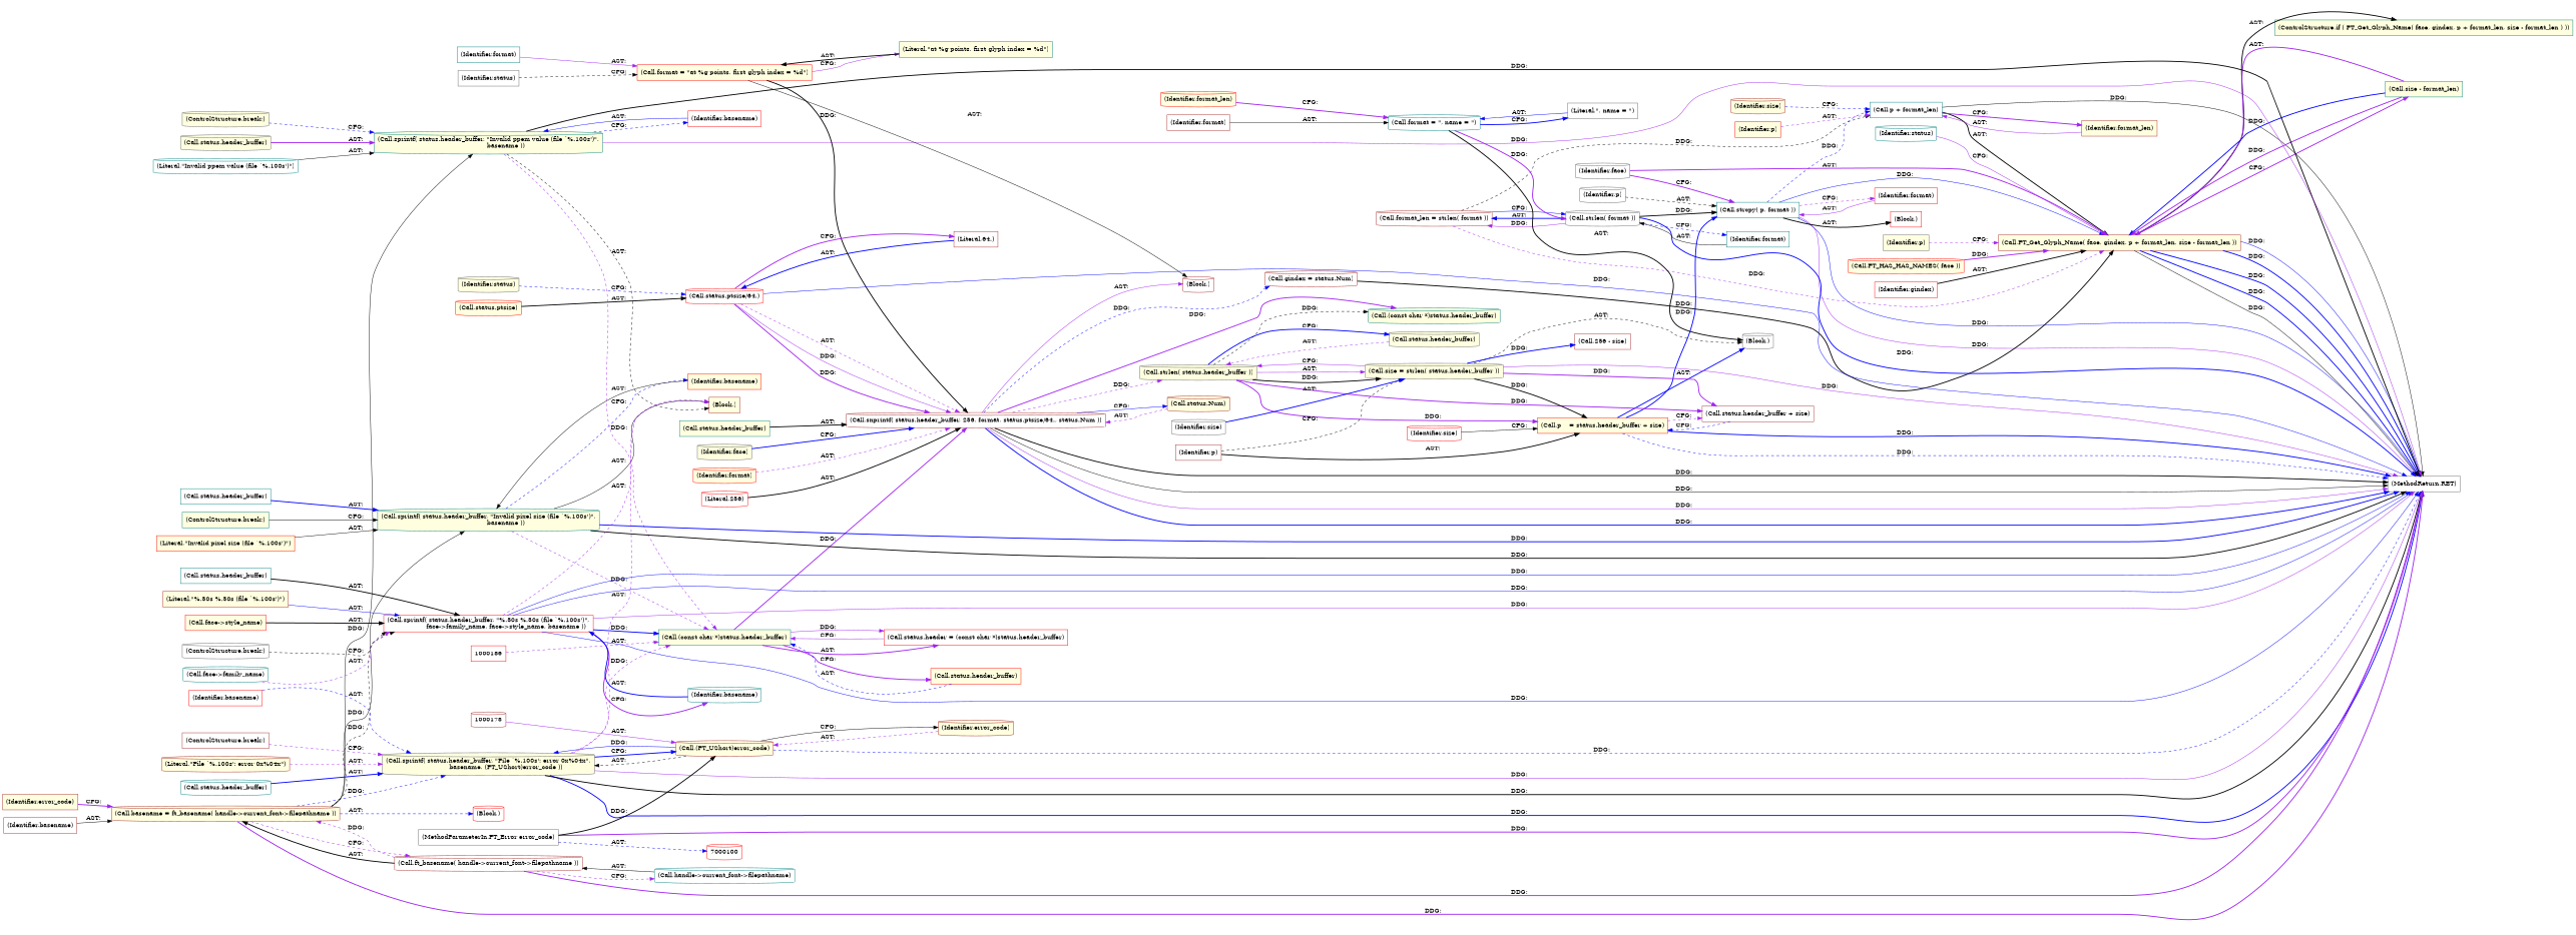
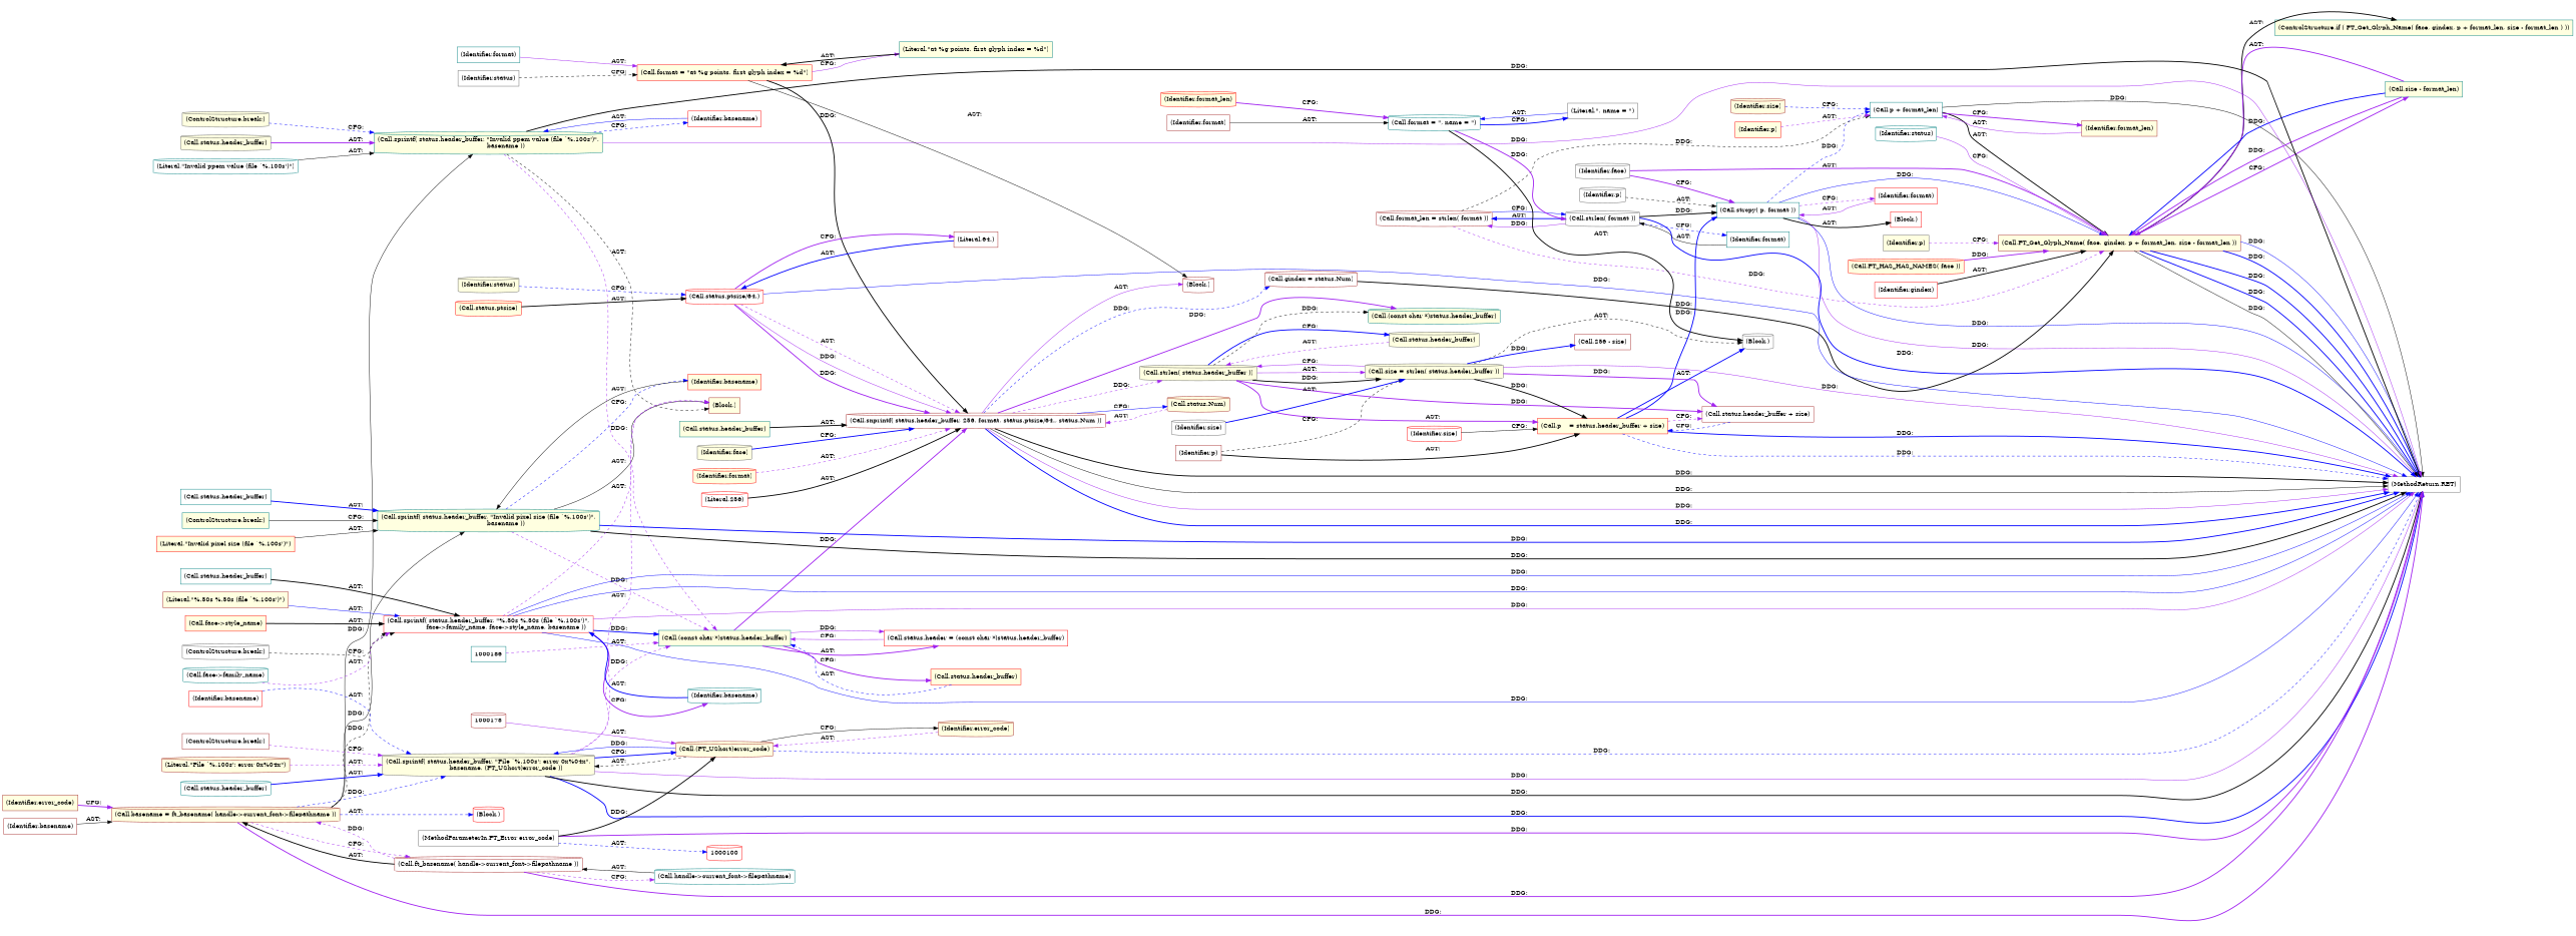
  digraph {
    rankdir=LR
    node [color=brown fillcolor=white shape=cylinder style=filled]
    edge [color=purple style=bold]
    n1 [color=teal label="(Call,strcpy( p, format ))" shape=box]
    n2 [fillcolor=lightyellow label="(Call,FT_Get_Glyph_Name( face, gindex, p + format_len, size - format_len ))" shape=box]
    n3 [color=teal label="(Call,p + format_len)" shape=box]
    n4 [color=gray40 label="(MethodReturn,RET)" shape=box]
    n5 [color=red label="(Block,)" shape=box]
    n6 [color=red label="(Identifier,format)" shape=box]
    n7 [color=teal fillcolor=lightyellow label="(ControlStructure,if ( FT_Get_Glyph_Name( face, gindex, p + format_len, size - format_len ) ))" shape=box]
    n8 [color=teal fillcolor=lightyellow label="(Call,size - format_len)" shape=box]
    n9 [fillcolor=lightyellow label="(Identifier,format_len)" shape=box]
    n10 [color=red fillcolor=lightyellow label="(Call,p    = status.header_buffer + size)" shape=box]
    n11 [label="(Call,status.header_buffer + size)" shape=box]
    n12 [color=gray40 label="(Block,)"]
    n13 [color=gray40 fillcolor=lightyellow label="(Call,strlen( status.header_buffer ))"]
    n14 [color=gray40 fillcolor=lightyellow label="(Call,size = strlen( status.header_buffer ))"]
    n15 [color=gray40 fillcolor=lightyellow label="(Call,status.header_buffer)"]
    n16 [color=teal fillcolor=lightyellow label="(Call,(const char *)status.header_buffer)"]
    n17 [label="(Call,256 - size)" shape=box]
    n18 [label="(Call,snprintf( status.header_buffer, 256, format, status.ptsize/64., status.Num ))"]
    n19 [label="(Block,)"]
    n20 [label="(Call,gindex = status.Num)"]
    n21 [fillcolor=lightyellow label="(Call,status.Num)"]
    n22 [color=teal fillcolor=lightyellow label="(Call,(const char *)status.header_buffer)" shape=box]
    n23 [color=red label="(Call,status.header = (const char *)status.header_buffer)" shape=box]
    n24 [color=red fillcolor=lightyellow label="(Call,status.header_buffer)" shape=box]
    n25 [color=teal fillcolor=lightyellow label="(Call,sprintf( status.header_buffer, \"Invalid ppem value (file `%.100s')\",\n                  basename ))"]
    n26 [fillcolor=lightyellow label="(Block,)" shape=box]
    n27 [color=red label="(Identifier,basename)" shape=box]
    n28 [fillcolor=lightyellow label="(Call,basename = ft_basename( handle->current_font->filepathname ))"]
    n29 [label="(Call,ft_basename( handle->current_font->filepathname ))"]
    n30 [color=teal fillcolor=lightyellow label="(Call,sprintf( status.header_buffer, \"Invalid pixel size (file `%.100s')\",\n                  basename ))"]
    n31 [color=gray40 fillcolor=lightyellow label="(Call,sprintf( status.header_buffer, \"File `%.100s': error 0x%04x\",\n                  basename, (FT_UShort)error_code ))"]
    n32 [color=red label="(Call,sprintf( status.header_buffer, \"%.50s %.50s (file `%.100s')\",\n                  face->family_name, face->style_name, basename ))" shape=box]
    n33 [color=red label="(Block,)"]
    n34 [color=teal label="(Call,handle->current_font->filepathname)"]
    n35 [color=red fillcolor=lightyellow label="(Identifier,basename)" shape=box]
    n36 [fillcolor=lightyellow label="(Call,(FT_UShort)error_code)"]
    n37 [color=teal label="(Identifier,basename)"]
    n38 [fillcolor=lightyellow label="(Identifier,error_code)"]
    n39 [color=gray40 label="(MethodParameterIn,FT_Error error_code)" shape=box]
-   1000100 [color=red label=7000100]
+   1000100 [color=red]
    n41 [color=red fillcolor=lightyellow label="(Call,format = \"at %g points, first glyph index = %d\")" shape=box]
    n42 [color=teal fillcolor=lightyellow label="(Literal,\"at %g points, first glyph index = %d\")" shape=box]
    n43 [color=red label="(Call,status.ptsize/64.)"]
    n44 [label="(Literal,64.)" shape=box]
    n45 [color=gray40 label="(Call,strlen( format ))"]
    n46 [label="(Call,format_len = strlen( format ))"]
    n47 [color=teal label="(Identifier,format)" shape=box]
    n48 [color=teal label="(Call,format = \", name = \")"]
    n49 [color=gray40 label="(Literal,\", name = \")" shape=box]
    n50 [color=teal label="(Identifier,format)" shape=box]
    n51 [label="(Identifier,format)" shape=box]
    n52 [color=teal label="(Call,status.header_buffer)" shape=box]
    n53 [fillcolor=lightyellow label="(Literal,\"%.50s %.50s (file `%.100s')\")" shape=box]
    n54 [color=teal label="(Call,status.header_buffer)" shape=box]
    n55 [color=gray40 label="(Identifier,face)"]
    n56 [color=red label="(Identifier,basename)" shape=box]
    n57 [color=teal label="(Literal,\"Invalid ppem value (file `%.100s')\")"]
    n58 [color=teal fillcolor=lightyellow label="(Call,status.header_buffer)" shape=box]
    n59 [color=gray40 label="(Identifier,status)" shape=box]
    n60 [label="(ControlStructure,break;)" shape=box]
    n61 [color=red fillcolor=lightyellow label="(Call,face->style_name)" shape=box]
    n62 [fillcolor=lightyellow label="(Identifier,error_code)" shape=box]
    n63 [color=gray40 label="(ControlStructure,break;)"]
    n64 [color=gray40 fillcolor=lightyellow label="(Identifier,face)"]
    n65 [color=gray40 fillcolor=lightyellow label="(Identifier,p)" shape=box]
    n66 [color=red fillcolor=lightyellow label="(Call,FT_HAS_HAS_NAMES( face ))"]
    n67 [color=gray40 fillcolor=lightyellow label="(Identifier,status)"]
    n68 [color=red fillcolor=lightyellow label="(Identifier,format_len)"]
    n69 [color=red label="(Identifier,gindex)" shape=box]
    n70 [color=red fillcolor=lightyellow label="(Identifier,format)"]
    n71 [fillcolor=lightyellow label="(Literal,\"File `%.100s': error 0x%04x\")"]
    n72 [color=teal label="(Call,face->family_name)"]
    n73 [label="(Identifier,p)" shape=box]
    n74 [color=red label="(Literal,256)"]
    n75 [fillcolor=lightyellow label="(Identifier,size)"]
    n76 [color=gray40 fillcolor=lightyellow label="(ControlStructure,break;)"]
    n77 [color=teal label="(Identifier,status)"]
    n78 [label="(Identifier,basename)" shape=box]
    n79 [color=teal fillcolor=lightyellow label="(ControlStructure,break;)" shape=box]
    n80 [color=gray40 fillcolor=lightyellow label="(Call,status.header_buffer)"]
    n81 [color=red fillcolor=lightyellow label="(Literal,\"Invalid pixel size (file `%.100s')\")" shape=box]
    n82 [color=teal label="(Call,status.header_buffer)"]
    n83 [color=gray40 label="(Identifier,p)"]
    n84 [color=red label="(Identifier,size)"]
    n85 [color=gray40 label="(Identifier,size)"]
    n86 [color=red fillcolor=lightyellow label="(Call,status.ptsize)"]
    n87 [color=red fillcolor=lightyellow label="(Identifier,p)" shape=box]
-   1000186 [color=red shape=box]
+   1000186 [color=teal shape=box]
    1000178
    n1 -> n2 [color=blue label="DDG: " style=solid]
    n1 -> n3 [color=blue label="DDG: " style=dashed]
    n1 -> n4 [color=blue label="DDG: " style=solid]
    n1 -> n4 [label="DDG: " style=solid]
    n1 -> n5 [color=black label="AST: "]
    n1 -> n6 [label="CFG: " style=dashed]
    n2 -> n4 [color=blue label="DDG: "]
    n2 -> n4 [color=blue label="DDG: "]
    n2 -> n4 [color=blue label="DDG: "]
    n2 -> n4 [color=black label="DDG: " style=solid]
    n2 -> n4 [color=blue label="DDG: " style=solid]
    n2 -> n7 [color=black label="AST: "]
    n2 -> n8 [label="CFG: "]
    n3 -> n2 [color=black label="AST: "]
    n3 -> n4 [color=black label="DDG: " style=solid]
    n3 -> n9 [label="CFG: "]
    n6 -> n1 [label="AST: " style=solid]
    n8 -> n2 [label="AST: "]
    n8 -> n2 [color=blue label="DDG: "]
    n8 -> n2 [label="DDG: "]
    n9 -> n3 [label="AST: " style=solid]
    n10 -> n1 [color=blue label="DDG: "]
    n10 -> n4 [color=blue label="DDG: " style=dashed]
    n10 -> n4 [color=blue label="DDG: "]
    n10 -> n11 [label="CFG: " style=dashed]
    n10 -> n12 [color=blue label="AST: "]
    n11 -> n10 [color=blue label="CFG: " style=dashed]
-   n13 -> n10 [label="DDG: "]
+   n13 -> n10 [label="AST: "]
    n13 -> n11 [label="DDG: "]
    n13 -> n14 [label="AST: " style=solid]
    n13 -> n14 [color=black label="DDG: "]
    n13 -> n15 [color=blue label="CFG: "]
    n13 -> n16 [color=black label="DDG: " style=dashed]
    n14 -> n4 [label="DDG: " style=solid]
    n14 -> n10 [color=black label="DDG: "]
    n14 -> n11 [label="DDG: "]
    n14 -> n12 [color=black label="AST: " style=dashed]
    n14 -> n13 [label="CFG: " style=solid]
    n14 -> n17 [color=blue label="DDG: "]
    n15 -> n13 [label="AST: " style=dashed]
    n18 -> n4 [color=black label="DDG: "]
    n18 -> n4 [color=black label="DDG: " style=solid]
    n18 -> n4 [label="DDG: " style=solid]
    n18 -> n4 [color=blue label="DDG: "]
    n18 -> n13 [label="DDG: " style=dashed]
    n18 -> n16 [label="DDG: "]
    n18 -> n19 [label="AST: " style=solid]
    n18 -> n20 [color=blue label="DDG: " style=dashed]
    n18 -> n21 [color=blue label="CFG: " style=solid]
    n20 -> n2 [color=black label="DDG: "]
    n21 -> n18 [label="AST: " style=dashed]
    n22 -> n18 [label="DDG: "]
    n22 -> n23 [label="AST: "]
    n22 -> n23 [label="DDG: " style=solid]
    n22 -> n24 [label="CFG: "]
    n23 -> n22 [label="CFG: " style=solid]
    n24 -> n22 [color=blue label="AST: " style=dashed]
    n25 -> n4 [color=black label="DDG: "]
    n25 -> n4 [label="DDG: " style=solid]
    n25 -> n22 [label="DDG: " style=dashed]
    n25 -> n26 [color=black label="AST: " style=dashed]
    n25 -> n27 [color=blue label="CFG: " style=dashed]
    n27 -> n25 [color=blue label="AST: " style=solid]
    n28 -> n4 [label="DDG: "]
    n28 -> n25 [color=black label="DDG: " style=solid]
    n28 -> n29 [label="CFG: " style=dashed]
    n28 -> n30 [color=black label="DDG: " style=solid]
    n28 -> n31 [color=blue label="DDG: " style=dashed]
    n28 -> n32 [color=black label="DDG: " style=dashed]
    n28 -> n33 [color=blue label="AST: " style=dashed]
    n29 -> n4 [label="DDG: "]
    n29 -> n28 [color=black label="AST: "]
    n29 -> n28 [label="DDG: " style=dashed]
    n29 -> n34 [label="CFG: " style=dashed]
    n30 -> n4 [color=blue label="DDG: "]
    n30 -> n4 [color=black label="DDG: "]
    n30 -> n22 [label="DDG: " style=dashed]
    n30 -> n26 [color=black label="AST: " style=solid]
    n30 -> n35 [color=blue label="CFG: " style=dashed]
    n31 -> n4 [color=blue label="DDG: "]
    n31 -> n4 [label="DDG: " style=solid]
    n31 -> n4 [color=black label="DDG: "]
    n31 -> n22 [label="DDG: " style=dashed]
    n31 -> n26 [label="AST: " style=dashed]
    n31 -> n36 [color=blue label="CFG: "]
    n32 -> n4 [color=blue label="DDG: " style=solid]
    n32 -> n4 [color=blue label="DDG: " style=solid]
    n32 -> n4 [label="DDG: " style=solid]
    n32 -> n4 [color=blue label="DDG: " style=solid]
    n32 -> n22 [color=blue label="DDG: "]
    n32 -> n26 [label="AST: " style=dashed]
    n32 -> n37 [label="CFG: "]
    n34 -> n29 [color=black label="AST: " style=solid]
    n35 -> n30 [color=black label="AST: " style=solid]
    n36 -> n4 [color=blue label="DDG: " style=dashed]
    n36 -> n31 [color=black label="AST: " style=dashed]
    n36 -> n31 [color=blue label="DDG: " style=solid]
    n36 -> n38 [color=black label="CFG: " style=solid]
    n37 -> n32 [color=blue label="AST: "]
    n38 -> n36 [label="AST: " style=dashed]
    n39 -> n4 [label="DDG: "]
    n39 -> n36 [color=black label="DDG: "]
    n39 -> 1000100 [color=blue label="AST: " style=dashed]
    n41 -> n18 [color=black label="DDG: "]
    n41 -> n19 [color=black label="AST: " style=solid]
    n41 -> n42 [label="CFG: " style=solid]
    n42 -> n41 [color=black label="AST: "]
    n43 -> n4 [color=blue label="DDG: " style=solid]
    n43 -> n18 [label="AST: " style=dashed]
    n43 -> n18 [label="DDG: " style=solid]
    n43 -> n18 [label="DDG: "]
    n43 -> n44 [label="CFG: "]
    n44 -> n43 [color=blue label="AST: "]
    n45 -> n1 [color=black label="DDG: "]
    n45 -> n4 [color=blue label="DDG: "]
    n45 -> n46 [color=blue label="AST: "]
    n45 -> n46 [label="DDG: " style=solid]
    n45 -> n47 [color=blue label="CFG: " style=dashed]
    n46 -> n2 [label="DDG: " style=dashed]
    n46 -> n3 [color=black label="DDG: " style=dashed]
    n46 -> n45 [color=blue label="CFG: " style=solid]
    n47 -> n45 [color=black label="AST: " style=solid]
    n48 -> n12 [color=black label="AST: "]
    n48 -> n45 [label="DDG: "]
    n48 -> n49 [color=blue label="CFG: "]
    n49 -> n48 [color=blue label="AST: " style=solid]
    n50 -> n41 [label="AST: " style=solid]
    n51 -> n48 [color=black label="AST: " style=solid]
    n52 -> n32 [color=black label="AST: "]
    n53 -> n32 [color=blue label="AST: " style=solid]
    n54 -> n30 [color=blue label="AST: "]
    n55 -> n1 [label="CFG: "]
    n55 -> n2 [label="AST: "]
    n56 -> n31 [color=blue label="AST: " style=dashed]
    n57 -> n25 [color=black label="AST: " style=solid]
    n58 -> n18 [color=black label="AST: "]
    n59 -> n41 [color=black label="CFG: " style=dashed]
    n60 -> n31 [label="CFG: " style=dashed]
    n61 -> n32 [color=black label="AST: "]
    n62 -> n28 [label="CFG: "]
    n63 -> n32 [color=black label="CFG: " style=dashed]
    n64 -> n18 [color=blue label="CFG: "]
    n65 -> n2 [label="CFG: " style=dashed]
    n66 -> n2 [label="DDG: "]
    n67 -> n43 [color=blue label="CFG: " style=dashed]
    n68 -> n48 [label="CFG: "]
    n69 -> n2 [color=black label="AST: "]
    n70 -> n18 [label="AST: " style=dashed]
    n71 -> n31 [label="AST: " style=dashed]
    n72 -> n32 [label="AST: " style=dashed]
    n73 -> n10 [color=black label="AST: "]
    n73 -> n14 [color=black label="CFG: " style=dashed]
    n74 -> n18 [color=black label="AST: "]
    n75 -> n3 [color=blue label="CFG: " style=dashed]
    n76 -> n25 [color=blue label="CFG: " style=dashed]
    n77 -> n2 [label="CFG: " style=solid]
    n78 -> n28 [color=black label="AST: " style=solid]
    n79 -> n30 [color=black label="CFG: " style=solid]
    n80 -> n25 [label="AST: "]
    n81 -> n30 [color=black label="AST: " style=solid]
    n82 -> n31 [color=blue label="AST: "]
    n83 -> n1 [color=black label="AST: " style=dashed]
    n84 -> n10 [color=black label="CFG: " style=solid]
    n85 -> n14 [color=blue label="AST: "]
    n86 -> n43 [color=black label="AST: "]
    n87 -> n3 [label="AST: " style=dashed]
    1000186 -> n22 [label="AST: " style=dashed]
    1000178 -> n36 [label="AST: " style=solid]
  }
